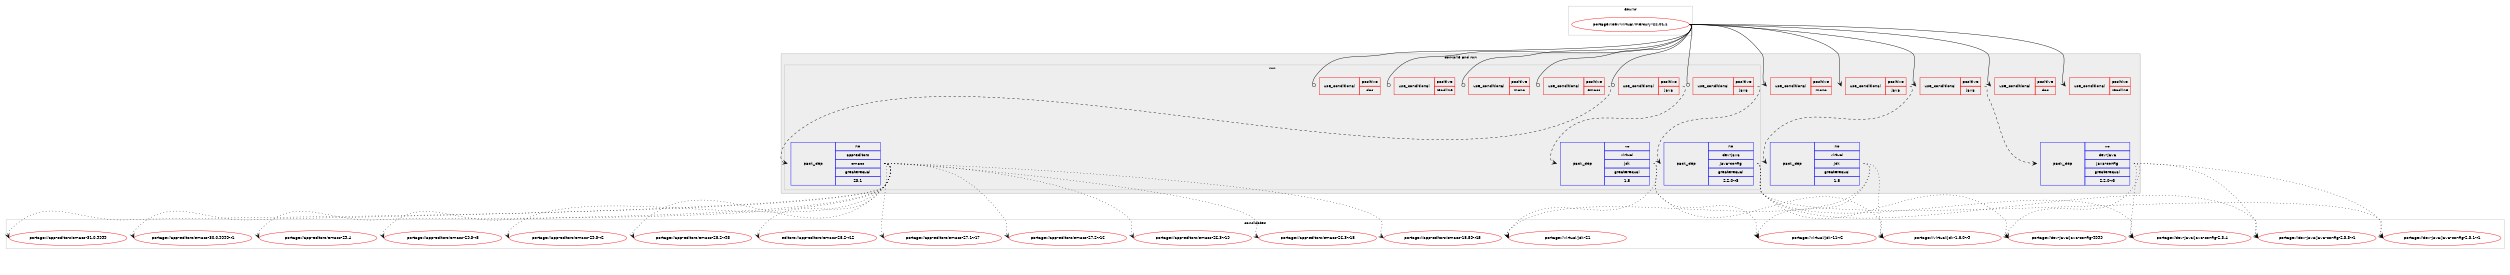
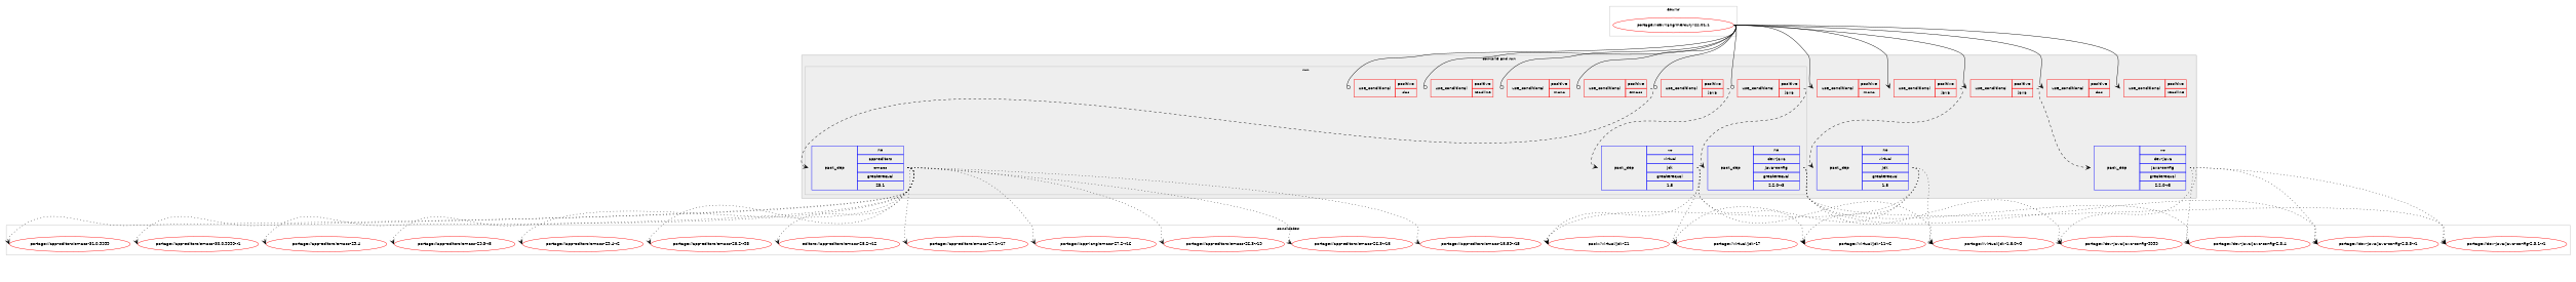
  digraph {
    compound=true
    concentrate=true
    fontname=Helvetica
    fontsize=10
    newrank=true
    rankdir=TB
    ranksep=1.5
    node [color=red fontname=Helvetica fontsize=10]
    edge [arrowhead=vee headport=w style=dotted tailport=e weight=100]
-   n1 [label="portage://dev-virtual/mercury-22.01.1" width=4]
+   n1 [label="portage://dev-lang/mercury-22.01.1" width=4]
    n2 [label=<<TABLE BORDER="0" CELLBORDER="1" CELLSPACING="0" CELLPADDING="4"><TR><TD ROWSPAN="3" CELLPADDING="10">use_conditional</TD></TR><TR><TD>positive</TD></TR><TR><TD>doc</TD></TR></TABLE>> shape=none]
    n3 [color=blue label=<<TABLE BORDER="0" CELLBORDER="1" CELLSPACING="0" CELLPADDING="4" WIDTH="220"><TR><TD ROWSPAN="6" CELLPADDING="30">pack_dep</TD></TR><TR><TD WIDTH="110">no</TD></TR><TR><TD>dev-java</TD></TR><TR><TD>java-config</TD></TR><TR><TD>greaterequal</TD></TR><TR><TD>2.2.0-r3</TD></TR></TABLE>> shape=none]
    n4 [label=<<TABLE BORDER="0" CELLBORDER="1" CELLSPACING="0" CELLPADDING="4"><TR><TD ROWSPAN="3" CELLPADDING="10">use_conditional</TD></TR><TR><TD>positive</TD></TR><TR><TD>java</TD></TR></TABLE>> shape=none]
    n5 [color=blue label=<<TABLE BORDER="0" CELLBORDER="1" CELLSPACING="0" CELLPADDING="4" WIDTH="220"><TR><TD ROWSPAN="6" CELLPADDING="30">pack_dep</TD></TR><TR><TD WIDTH="110">no</TD></TR><TR><TD>virtual</TD></TR><TR><TD>jdk</TD></TR><TR><TD>greaterequal</TD></TR><TR><TD>1.8</TD></TR></TABLE>> shape=none]
    n6 [label=<<TABLE BORDER="0" CELLBORDER="1" CELLSPACING="0" CELLPADDING="4"><TR><TD ROWSPAN="3" CELLPADDING="10">use_conditional</TD></TR><TR><TD>positive</TD></TR><TR><TD>java</TD></TR></TABLE>> shape=none]
    n7 [label=<<TABLE BORDER="0" CELLBORDER="1" CELLSPACING="0" CELLPADDING="4"><TR><TD ROWSPAN="3" CELLPADDING="10">use_conditional</TD></TR><TR><TD>positive</TD></TR><TR><TD>mono</TD></TR></TABLE>> shape=none]
    n8 [label=<<TABLE BORDER="0" CELLBORDER="1" CELLSPACING="0" CELLPADDING="4"><TR><TD ROWSPAN="3" CELLPADDING="10">use_conditional</TD></TR><TR><TD>positive</TD></TR><TR><TD>readline</TD></TR></TABLE>> shape=none]
    n9 [label=<<TABLE BORDER="0" CELLBORDER="1" CELLSPACING="0" CELLPADDING="4"><TR><TD ROWSPAN="3" CELLPADDING="10">use_conditional</TD></TR><TR><TD>positive</TD></TR><TR><TD>doc</TD></TR></TABLE>> shape=none]
    n10 [color=blue label=<<TABLE BORDER="0" CELLBORDER="1" CELLSPACING="0" CELLPADDING="4" WIDTH="220"><TR><TD ROWSPAN="6" CELLPADDING="30">pack_dep</TD></TR><TR><TD WIDTH="110">no</TD></TR><TR><TD>app-editors</TD></TR><TR><TD>emacs</TD></TR><TR><TD>greaterequal</TD></TR><TR><TD>23.1</TD></TR></TABLE>> shape=none]
    n11 [label=<<TABLE BORDER="0" CELLBORDER="1" CELLSPACING="0" CELLPADDING="4"><TR><TD ROWSPAN="3" CELLPADDING="10">use_conditional</TD></TR><TR><TD>positive</TD></TR><TR><TD>emacs</TD></TR></TABLE>> shape=none]
    n12 [color=blue label=<<TABLE BORDER="0" CELLBORDER="1" CELLSPACING="0" CELLPADDING="4" WIDTH="220"><TR><TD ROWSPAN="6" CELLPADDING="30">pack_dep</TD></TR><TR><TD WIDTH="110">no</TD></TR><TR><TD>dev-java</TD></TR><TR><TD>java-config</TD></TR><TR><TD>greaterequal</TD></TR><TR><TD>2.2.0-r3</TD></TR></TABLE>> shape=none]
    n13 [label=<<TABLE BORDER="0" CELLBORDER="1" CELLSPACING="0" CELLPADDING="4"><TR><TD ROWSPAN="3" CELLPADDING="10">use_conditional</TD></TR><TR><TD>positive</TD></TR><TR><TD>java</TD></TR></TABLE>> shape=none]
    n14 [color=blue label=<<TABLE BORDER="0" CELLBORDER="1" CELLSPACING="0" CELLPADDING="4" WIDTH="220"><TR><TD ROWSPAN="6" CELLPADDING="30">pack_dep</TD></TR><TR><TD WIDTH="110">no</TD></TR><TR><TD>virtual</TD></TR><TR><TD>jdk</TD></TR><TR><TD>greaterequal</TD></TR><TR><TD>1.8</TD></TR></TABLE>> shape=none]
    n15 [label=<<TABLE BORDER="0" CELLBORDER="1" CELLSPACING="0" CELLPADDING="4"><TR><TD ROWSPAN="3" CELLPADDING="10">use_conditional</TD></TR><TR><TD>positive</TD></TR><TR><TD>java</TD></TR></TABLE>> shape=none]
    n16 [label=<<TABLE BORDER="0" CELLBORDER="1" CELLSPACING="0" CELLPADDING="4"><TR><TD ROWSPAN="3" CELLPADDING="10">use_conditional</TD></TR><TR><TD>positive</TD></TR><TR><TD>mono</TD></TR></TABLE>> shape=none]
    n17 [label=<<TABLE BORDER="0" CELLBORDER="1" CELLSPACING="0" CELLPADDING="4"><TR><TD ROWSPAN="3" CELLPADDING="10">use_conditional</TD></TR><TR><TD>positive</TD></TR><TR><TD>readline</TD></TR></TABLE>> shape=none]
    n18 [label="portage://dev-java/java-config-2.3.1-r1" width=4]
    n19 [label="portage://dev-java/java-config-2.3.3-r1" width=4]
    n20 [label="portage://dev-java/java-config-2.3.4" width=4]
    n21 [label="portage://dev-java/java-config-9999" width=4]
    n22 [label="portage://virtual/jdk-1.8.0-r9" width=4]
    n23 [label="portage://virtual/jdk-11-r2" width=4]
-   n25 [label="portage://virtual/jdk-21" width=4]
+   n24 [label="portage://virtual/jdk-17" width=4]
+   n25 [label="pack://virtual/jdk-21" width=4]
    n26 [label="portage://app-editors/emacs-18.59-r15" width=4]
    n27 [label="portage://app-editors/emacs-26.3-r18" width=4]
    n28 [label="portage://app-editors/emacs-26.3-r19" width=4]
-   n29 [label="portage://app-editors/emacs-27.2-r16" width=4]
+   n29 [label="portage://app-lang/emacs-27.2-r16" width=4]
    n30 [label="portage://app-editors/emacs-27.1-r17" width=4]
    n31 [label="editors://app-editors/emacs-28.2-r12" width=4]
    n32 [label="portage://app-editors/emacs-28.2-r93" width=4]
-   n33 [label="portage://app-editors/emacs-29.3-r2" width=4]
+   n33 [label="portage://app-editors/emacs-29.4-r2" width=4]
    n34 [label="portage://app-editors/emacs-29.3-r3" width=4]
    n35 [label="portage://app-editors/emacs-29.4" width=4]
    n36 [label="portage://app-editors/emacs-30.0.9999-r1" width=4]
    n37 [label="portage://app-editors/emacs-31.0.9999" width=4]
    subgraph cluster_1 {
      color=gray
      label=<<i>ebuild</i>>
      rank=same
      n1
    }
    subgraph cluster_2 {
      color=gray
      label=<<i>dependencies</i>>
      subgraph cluster_3 {
        color=gray
        fillcolor="#eeeeee"
        label=<<i>compile</i>>
        style=filled
        subgraph sub_4 {
          color=gray
          fillcolor="#eeeeee"
          label=<<i>compile</i>>
          style=filled
          n2
        }
        subgraph sub_5 {
          color=gray
          fillcolor="#eeeeee"
          label=<<i>compile</i>>
          style=filled
          n4
          subgraph sub_6 {
            color=gray
            fillcolor="#eeeeee"
            label=<<i>compile</i>>
            style=filled
            n3
          }
        }
        subgraph sub_7 {
          color=gray
          fillcolor="#eeeeee"
          label=<<i>compile</i>>
          style=filled
          n6
          subgraph sub_8 {
            color=gray
            fillcolor="#eeeeee"
            label=<<i>compile</i>>
            style=filled
            n5
          }
        }
        subgraph sub_9 {
          color=gray
          fillcolor="#eeeeee"
          label=<<i>compile</i>>
          style=filled
          n7
        }
        subgraph sub_10 {
          color=gray
          fillcolor="#eeeeee"
          label=<<i>compile</i>>
          style=filled
          n8
        }
      }
      subgraph cluster_11 {
        color=gray
        fillcolor="#eeeeee"
        label=<<i>compile and run</i>>
        style=filled
      }
      subgraph cluster_12 {
        color=gray
        fillcolor="#eeeeee"
        label=<<i>run</i>>
        style=filled
        subgraph sub_13 {
          color=gray
          fillcolor="#eeeeee"
          label=<<i>run</i>>
          style=filled
          n9
        }
        subgraph sub_14 {
          color=gray
          fillcolor="#eeeeee"
          label=<<i>run</i>>
          style=filled
          n11
          subgraph sub_15 {
            color=gray
            fillcolor="#eeeeee"
            label=<<i>run</i>>
            style=filled
            n10
          }
        }
        subgraph sub_16 {
          color=gray
          fillcolor="#eeeeee"
          label=<<i>run</i>>
          style=filled
          n13
          subgraph sub_17 {
            color=gray
            fillcolor="#eeeeee"
            label=<<i>run</i>>
            style=filled
            n12
          }
        }
        subgraph sub_18 {
          color=gray
          fillcolor="#eeeeee"
          label=<<i>run</i>>
          style=filled
          n15
          subgraph sub_19 {
            color=gray
            fillcolor="#eeeeee"
            label=<<i>run</i>>
            style=filled
            n14
          }
        }
        subgraph sub_20 {
          color=gray
          fillcolor="#eeeeee"
          label=<<i>run</i>>
          style=filled
          n16
        }
        subgraph sub_21 {
          color=gray
          fillcolor="#eeeeee"
          label=<<i>run</i>>
          style=filled
          n17
        }
      }
    }
    subgraph cluster_22 {
      color=gray
      label=<<i>candidates</i>>
      rank=same
      subgraph sub_23 {
        color=black
        label=<<i>candidates</i>>
        nodesep=1
        rank=same
        n18
        n19
        n20
        n21
      }
      subgraph sub_24 {
        color=black
        label=<<i>candidates</i>>
        nodesep=1
        rank=same
        n22
        n23
+       n24
        n25
      }
      subgraph sub_25 {
        color=black
        label=<<i>candidates</i>>
        nodesep=1
        rank=same
        n26
        n27
        n28
        n29
        n30
        n31
        n32
        n33
        n34
        n35
        n36
        n37
      }
      subgraph sub_26 {
        color=black
        label=<<i>candidates</i>>
        nodesep=1
        rank=same
        n18
        n19
        n20
        n21
      }
      subgraph sub_27 {
        color=black
        label=<<i>candidates</i>>
        nodesep=1
        rank=same
        n22
        n23
+       n24
        n25
      }
    }
    n1 -> n2 [style=solid weight=20]
    n1 -> n4 [style=solid weight=20]
    n1 -> n6 [style=solid weight=20]
    n1 -> n7 [style=solid weight=20]
    n1 -> n8 [style=solid weight=20]
    n1 -> n9 [arrowhead=odot style=solid weight=20]
    n1 -> n11 [arrowhead=odot style=solid weight=20]
    n1 -> n13 [arrowhead=odot style=solid weight=20]
    n1 -> n15 [arrowhead=odot style=solid weight=20]
    n1 -> n16 [arrowhead=odot style=solid weight=20]
    n1 -> n17 [arrowhead=odot style=solid weight=20]
    n3 -> n18
    n3 -> n19
    n3 -> n20
    n3 -> n21
    n4 -> n3 [style=dashed weight=20]
    n5 -> n22
    n5 -> n23
+   n5 -> n24
    n5 -> n25
    n6 -> n5 [style=dashed weight=20]
    n10 -> n26
    n10 -> n27
    n10 -> n28
    n10 -> n29
    n10 -> n30
    n10 -> n31
    n10 -> n32
    n10 -> n33
    n10 -> n34
    n10 -> n35
    n10 -> n36
    n10 -> n37
    n11 -> n10 [style=dashed weight=20]
    n12 -> n18
    n12 -> n19
    n12 -> n20
    n12 -> n21
    n13 -> n12 [style=dashed weight=20]
    n14 -> n22
    n14 -> n23
+   n14 -> n24
    n14 -> n25
    n15 -> n14 [style=dashed weight=20]
  }
